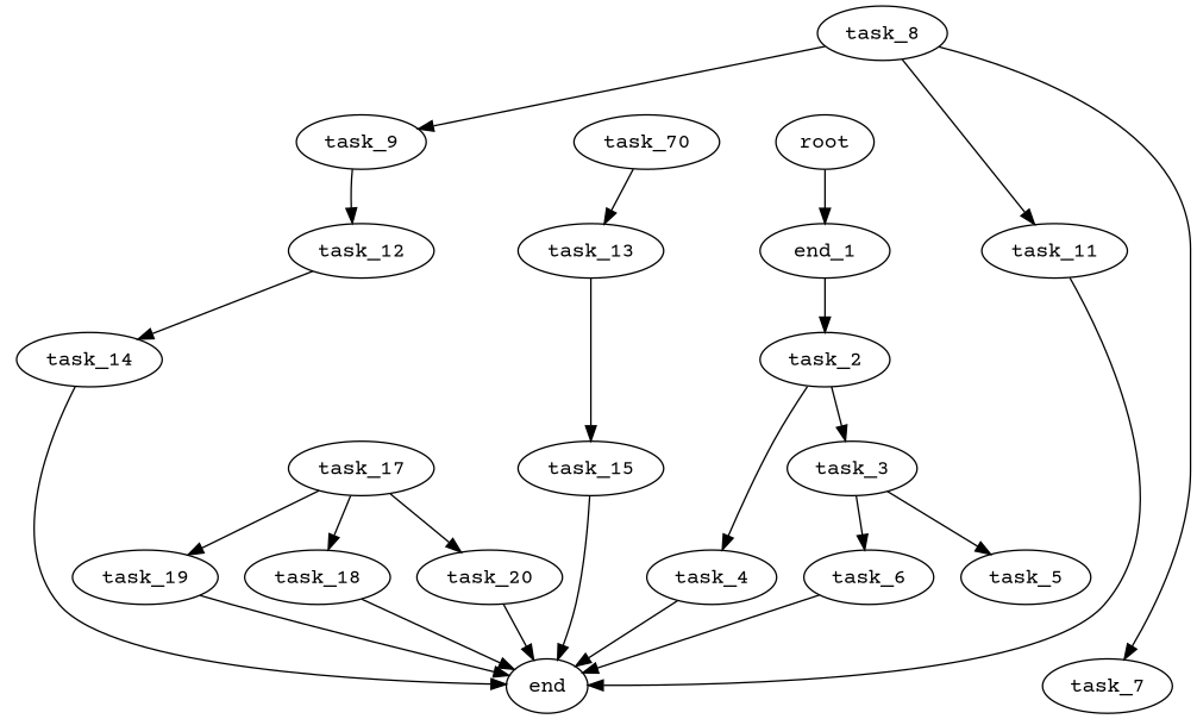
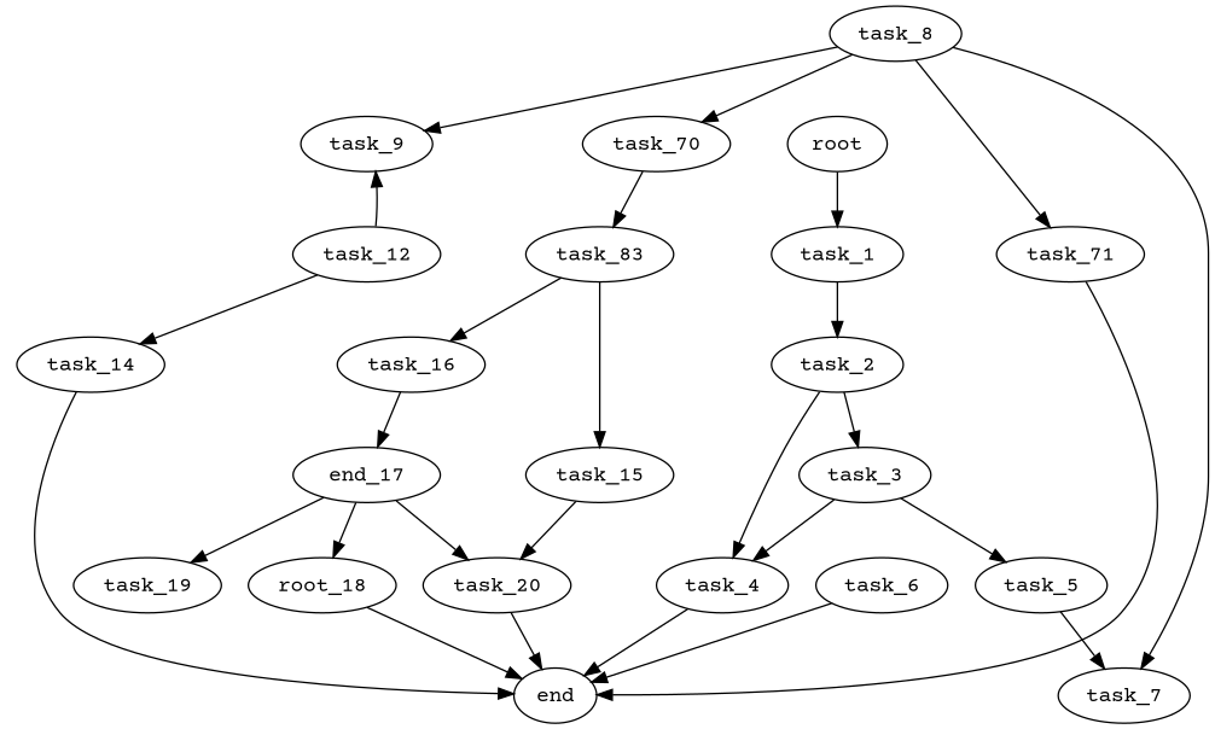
  digraph {
    fontname="Courier Prime"
    node [fontname="Courier Prime"]
    edge [fontname="Courier Prime"]
    root
-   task_1 [label=end_1]
+   task_1
    task_2
    task_3
    task_4
    task_5
    task_6
    end
    task_7
    task_8
    task_9
    n12 [label=task_70]
-   task_11
+   task_11 [label=task_71]
    task_12
-   task_13
+   task_13 [label=task_83]
    task_14
    task_15
-   task_17
-   task_18
+   task_16
+   task_17 [label=end_17]
+   task_18 [label=root_18]
    task_19
    task_20
    root -> task_1
    task_1 -> task_2
    task_2 -> task_3
    task_2 -> task_4
    task_3 -> task_5
-   task_3 -> task_6
+   task_3 -> task_4
    task_4 -> end
+   task_5 -> task_7
    task_6 -> end
    task_8 -> task_7
    task_8 -> task_9
+   task_8 -> n12
    task_8 -> task_11
-   task_9 -> task_12
+   task_12 -> task_9
    n12 -> task_13
    task_11 -> end
    task_12 -> task_14
    task_13 -> task_15
+   task_13 -> task_16
    task_14 -> end
-   task_15 -> end
+   task_15 -> task_20
+   task_16 -> task_17
    task_17 -> task_18
    task_17 -> task_19
    task_17 -> task_20
    task_18 -> end
-   task_19 -> end
    task_20 -> end
  }
